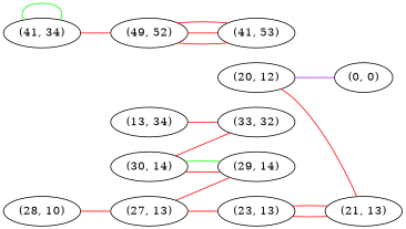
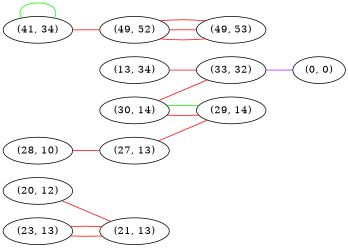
  graph {
    rankdir=LR
    edge [color=red weight=1]
    "(20, 12)"
    "(0, 0)"
    "(21, 13)"
    "(13, 34)"
    "(33, 32)"
    "(30, 14)"
    "(29, 14)"
    "(41, 34)"
    "(49, 52)"
-   "(49, 53)" [label="(41, 53)"]
+   "(49, 53)"
    "(28, 10)"
    "(27, 13)"
    "(23, 13)"
-   "(20, 12)" -- "(0, 0)" [color=purple weight=4]
+   "(33, 32)" -- "(0, 0)" [color=purple weight=4]
    "(20, 12)" -- "(21, 13)"
    "(13, 34)" -- "(33, 32)"
    "(30, 14)" -- "(33, 32)"
    "(30, 14)" -- "(29, 14)"
    "(30, 14)" -- "(29, 14)" [color=green weight=2]
    "(41, 34)" -- "(41, 34)" [color=green weight=2]
    "(41, 34)" -- "(49, 52)"
    "(49, 52)" -- "(49, 53)"
    "(49, 52)" -- "(49, 53)"
    "(49, 52)" -- "(49, 53)"
    "(28, 10)" -- "(27, 13)"
    "(27, 13)" -- "(29, 14)"
-   "(27, 13)" -- "(23, 13)"
    "(23, 13)" -- "(21, 13)"
    "(23, 13)" -- "(21, 13)"
  }
